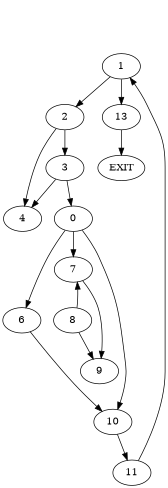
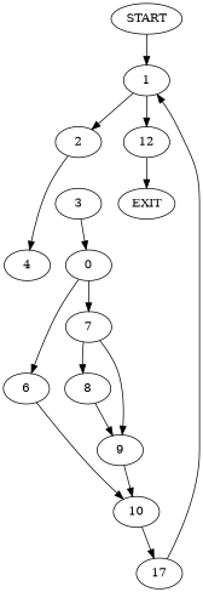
  digraph {
+   n1 [label=START]
    1
    2
-   12 [label=13]
+   12
    3
    4
    n7 [label=EXIT]
    n8 [label=0]
    6
    7
    10
    8
    9
-   11
+   11 [label=17]
+   n1 -> 1
    1 -> 2
    1 -> 12
-   2 -> 3
    2 -> 4
    12 -> n7
-   3 -> 4
    3 -> n8
    n8 -> 6
    n8 -> 7
    6 -> 10
-   8 -> 7
+   7 -> 8
    7 -> 9
    10 -> 11
    8 -> 9
-   n8 -> 10
+   9 -> 10
    11 -> 1
  }
